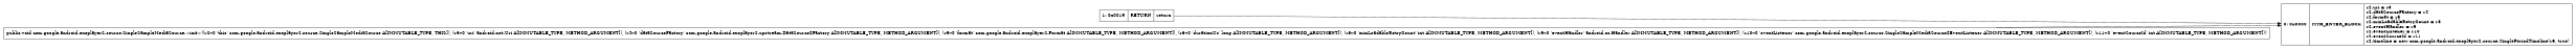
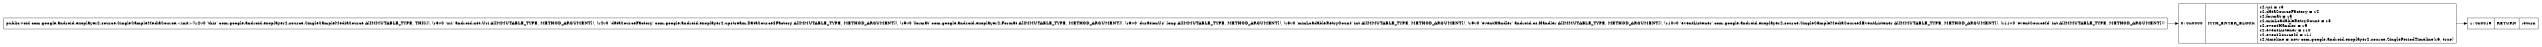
  digraph {
    rankdir=LR
    node [shape=record]
    n1 [label="{0\:\ 0x0000|MTH_ENTER_BLOCK\l|r2.uri = r3\lr2.dataSourceFactory = r4\lr2.format = r5\lr2.minLoadableRetryCount = r8\lr2.eventHandler = r9\lr2.eventListener = r10\lr2.eventSourceId = r11\lr2.timeline = new com.google.android.exoplayer2.source.SinglePeriodTimeline(r6, true)\l}"]
    n2 [label="{1\:\ 0x0019|RETURN\l|return\l}"]
    n3 [label="{public void com.google.android.exoplayer2.source.SingleSampleMediaSource.\<init\>((r2v0 'this' com.google.android.exoplayer2.source.SingleSampleMediaSource A[IMMUTABLE_TYPE, THIS]), (r3v0 'uri' android.net.Uri A[IMMUTABLE_TYPE, METHOD_ARGUMENT]), (r4v0 'dataSourceFactory' com.google.android.exoplayer2.upstream.DataSource$Factory A[IMMUTABLE_TYPE, METHOD_ARGUMENT]), (r5v0 'format' com.google.android.exoplayer2.Format A[IMMUTABLE_TYPE, METHOD_ARGUMENT]), (r6v0 'durationUs' long A[IMMUTABLE_TYPE, METHOD_ARGUMENT]), (r8v0 'minLoadableRetryCount' int A[IMMUTABLE_TYPE, METHOD_ARGUMENT]), (r9v0 'eventHandler' android.os.Handler A[IMMUTABLE_TYPE, METHOD_ARGUMENT]), (r10v0 'eventListener' com.google.android.exoplayer2.source.SingleSampleMediaSource$EventListener A[IMMUTABLE_TYPE, METHOD_ARGUMENT]), (r11v0 'eventSourceId' int A[IMMUTABLE_TYPE, METHOD_ARGUMENT])) }"]
-   n2 -> n1
+   n1 -> n2
    n3 -> n1
  }
